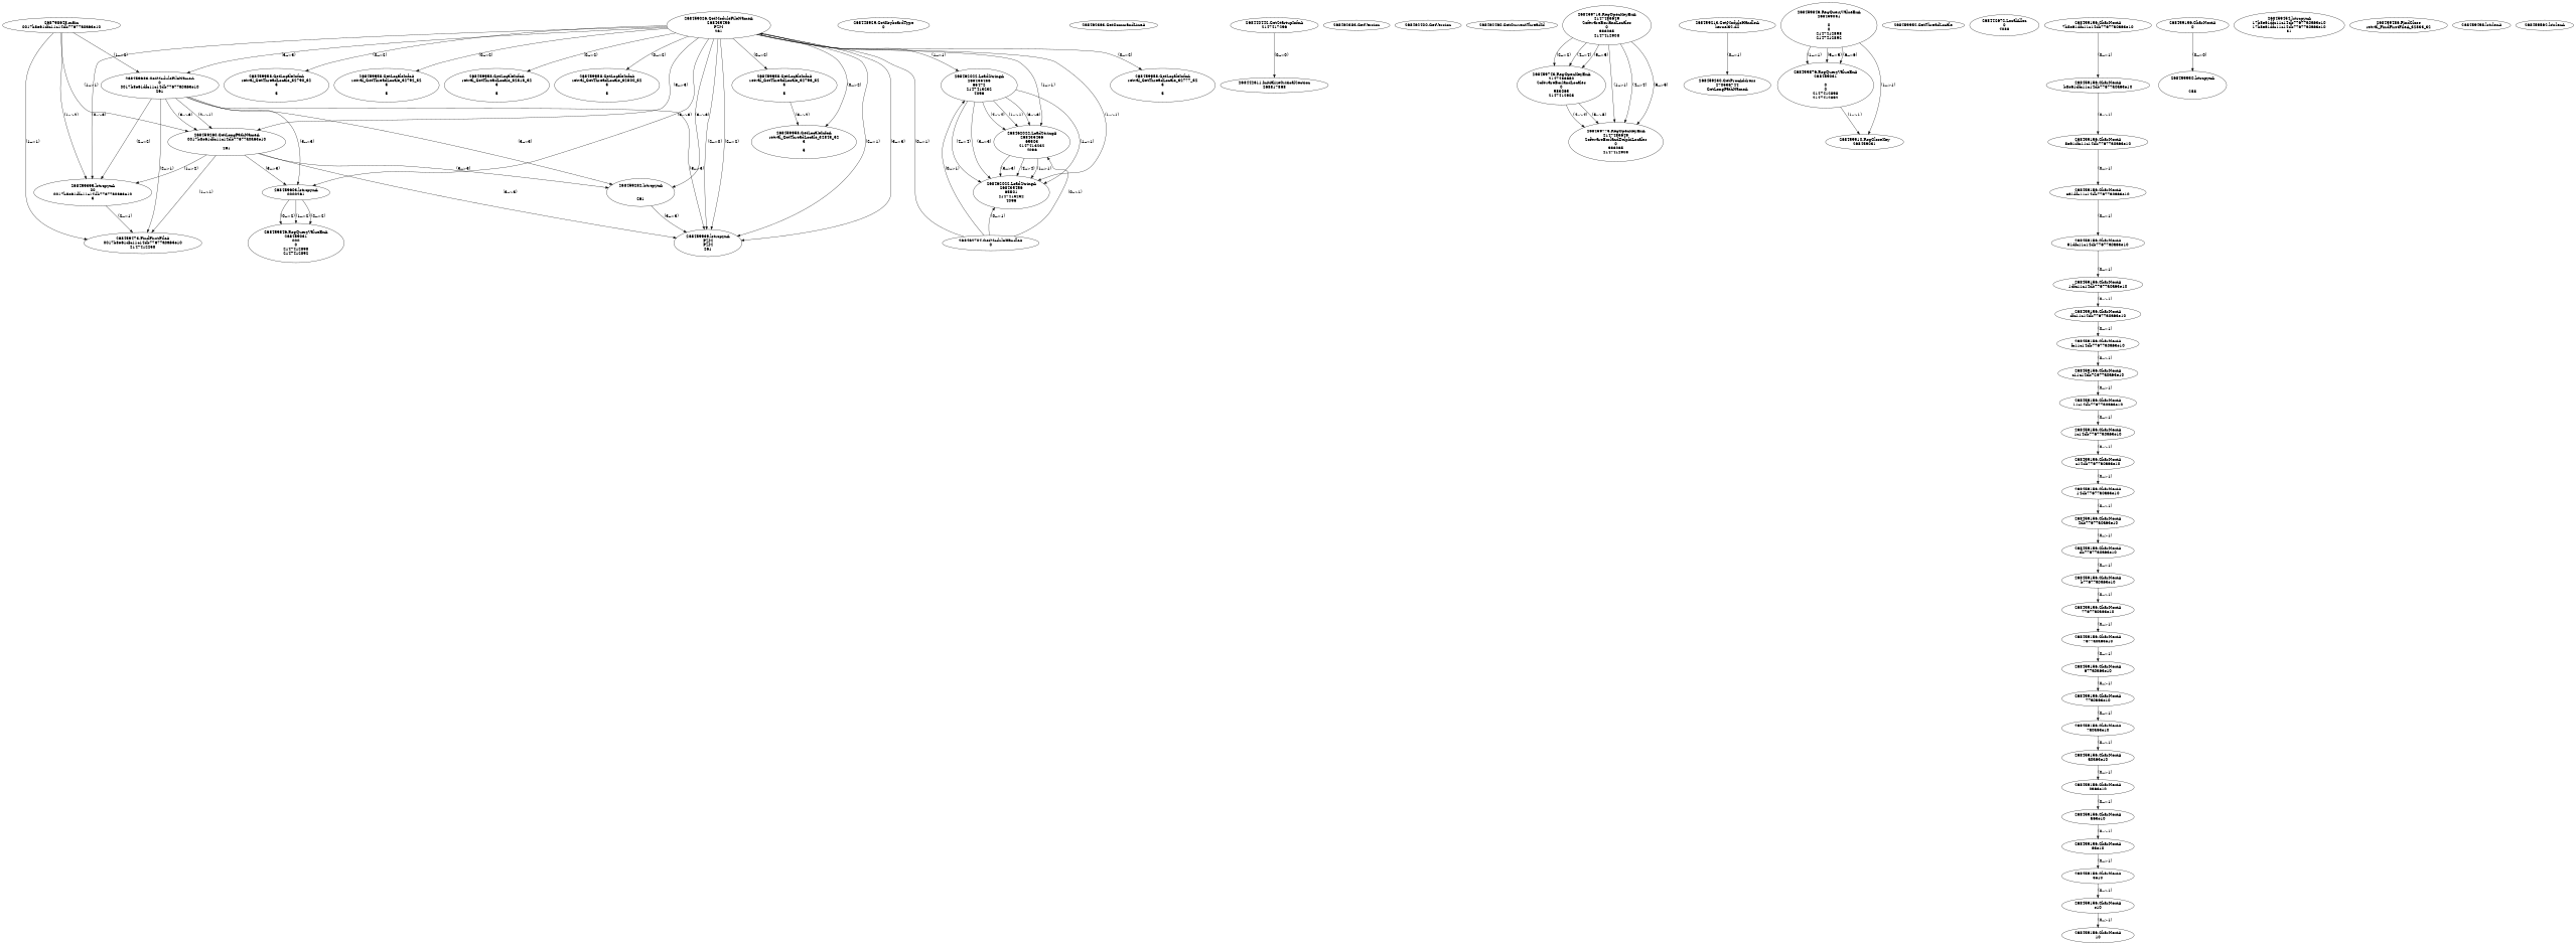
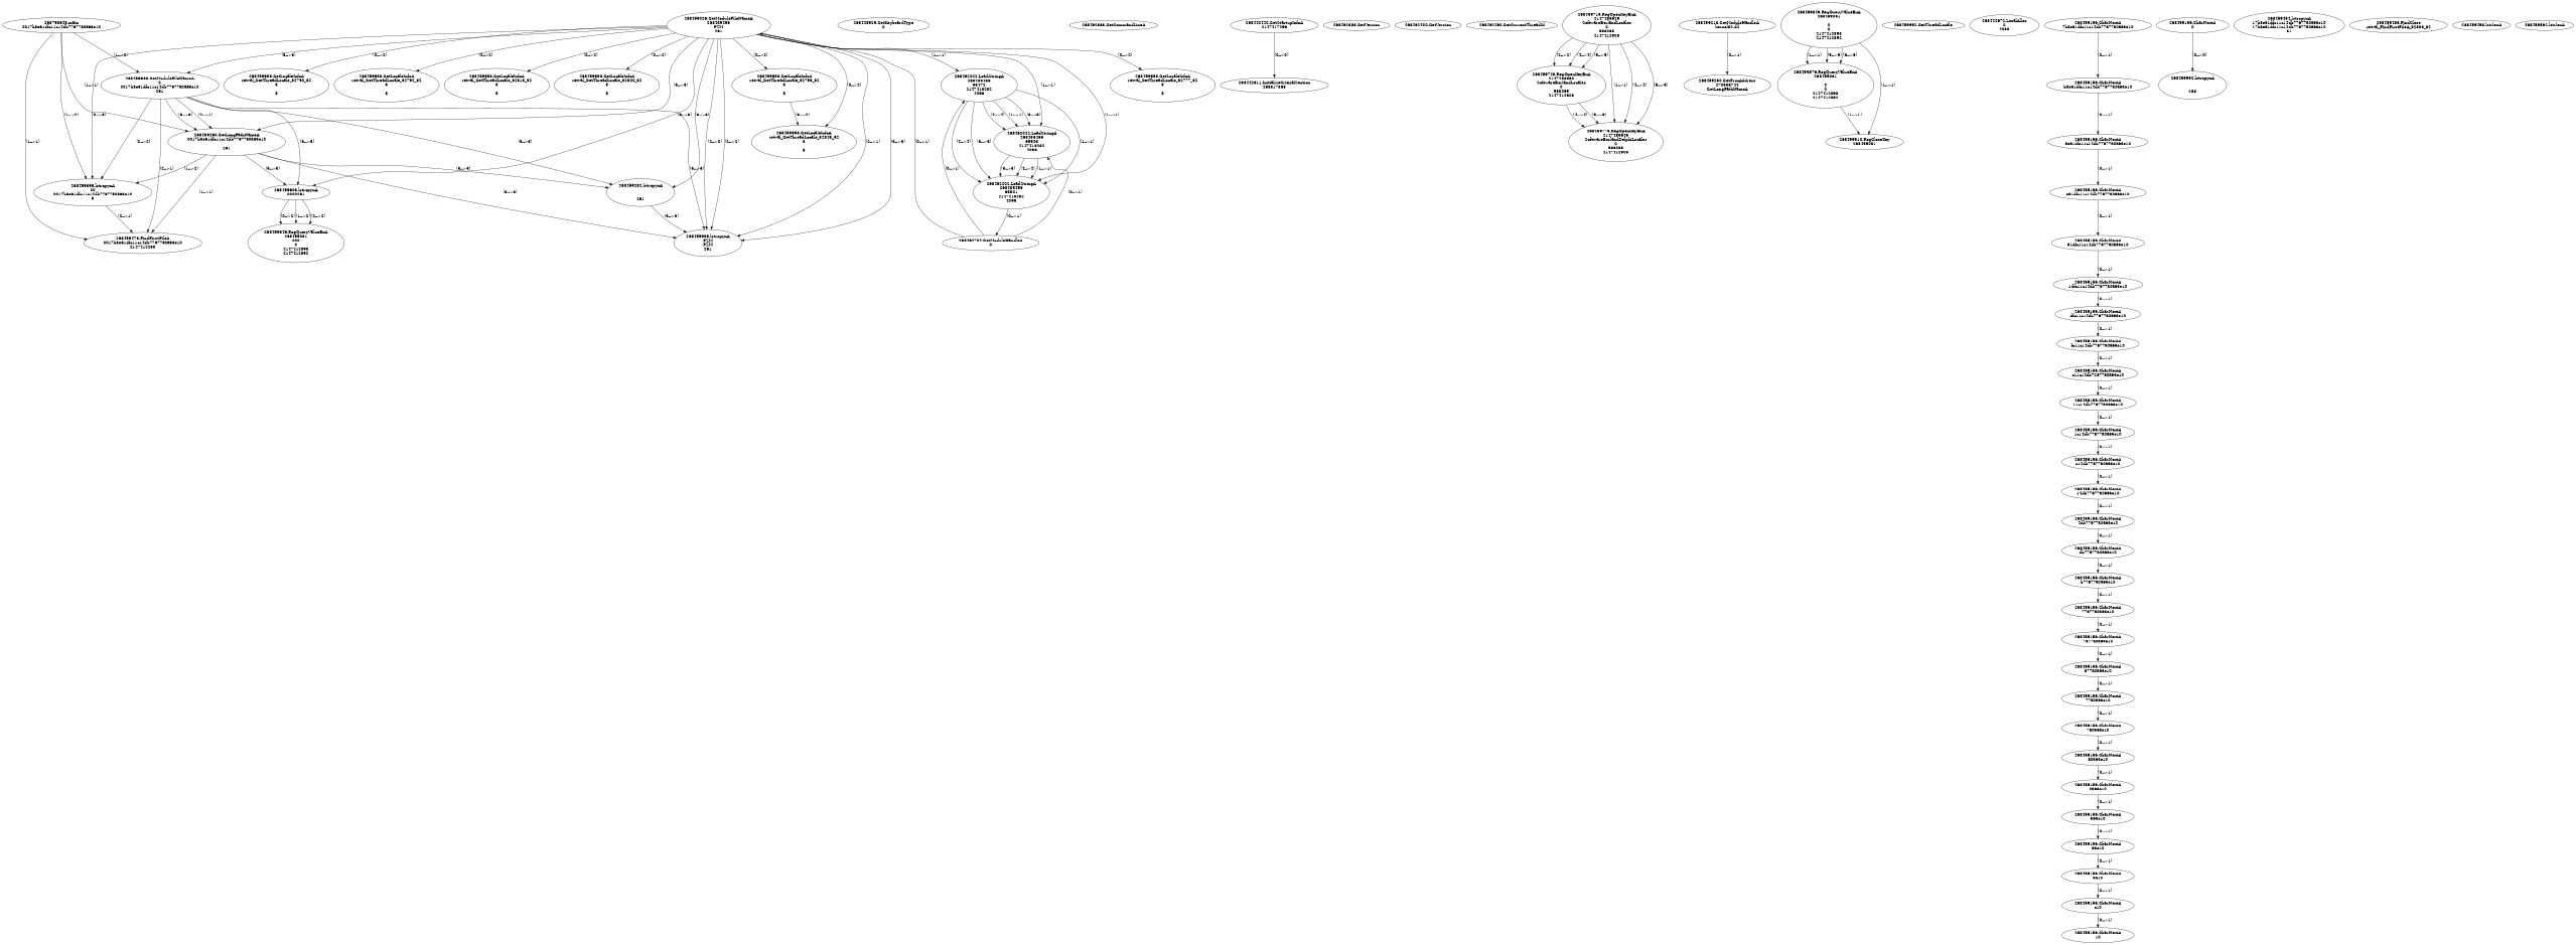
  digraph {
    n1 [label="268798648.main\n0017b8e61dfc11c14db77677a0a63e10"]
    n2 [label="268459683.GetModuleFileNameA\n0\n0017b8e61dfc11c14db77677a0a63e10\n261"]
    n3 [label="268459260.GetLongPathNameA\n0017b8e61dfc11c14db77677a0a63e10\n\n261"]
    n4 [label="268459395.lstrcpynA\n00\n0017b8e61dfc11c14db77677a0a63e10\n3"]
    n5 [label="268459473.FindFirstFileA\n0017b8e61dfc11c14db77677a0a63e10\n2147412258"]
    n6 [label="268459282.lstrcpynA\n\n\n261"]
    n7 [label="268459939.lstrcpynA\nPZM\nPZM\n261"]
    n8 [label="268459603.lstrcpynA\n0000261"]
    n9 [label="268462704.GetModuleHandleA\n0"]
    n10 [label="268459026.GetModuleFileNameA\n268435456\nPZM\n261"]
    n11 [label="268462022.LoadStringA\n268435456\n65472\n2147413232\n4096"]
    n12 [label="268462022.LoadStringA\n268435456\n65503\n2147413232\n4096"]
    n13 [label="268462022.LoadStringA\n268435456\n65501\n2147413232\n4096"]
    n14 [label="268459958.GetLocaleInfoA\nretval_GetThreadLocale_32796_32\n3\n\n5"]
    n15 [label="268459958.GetLocaleInfoA\nretval_GetThreadLocale_32777_32\n3\n\n5"]
    n16 [label="268459958.GetLocaleInfoA\nretval_GetThreadLocale_32790_32\n3\n\n5"]
    n17 [label="268459958.GetLocaleInfoA\nretval_GetThreadLocale_32843_32\n3\n\n5"]
    n18 [label="268459958.GetLocaleInfoA\nretval_GetThreadLocale_32792_32\n3\n\n5"]
    n19 [label="268459958.GetLocaleInfoA\nretval_GetThreadLocale_32818_32\n3\n\n5"]
    n20 [label="268459958.GetLocaleInfoA\nretval_GetThreadLocale_32800_32\n3\n\n5"]
    n21 [label="268448929.GetKeyboardType\n0"]
    n22 [label="268462363.GetCommandLineA\n"]
    n23 [label="268440442.GetStartupInfoA\n2147417296"]
    n24 [label="268442611.InitializeCriticalSection\n268817868"]
    n25 [label="268462383.GetVersion\n"]
    n26 [label="268462400.GetVersion\n"]
    n27 [label="268462460.GetCurrentThreadId\n"]
    n28 [label="268459846.RegQueryValueExA\n268459031\n000\n0\n2147412898\n2147412892"]
    n29 [label="268459713.RegOpenKeyExA\n2147483649\nSoftware\Borland\Locales\n0\n983065\n2147412908"]
    n30 [label="268459743.RegOpenKeyExA\n2147483650\nSoftware\Borland\Locales\n0\n983065\n2147412908"]
    n31 [label="268459773.RegOpenKeyExA\n2147483649\nSoftware\Borland\Delphi\Locales\n0\n983065\n2147412908"]
    n32 [label="268459213.GetModuleHandleA\nkernel32.dll"]
    n33 [label="268459230.GetProcAddress\n270536744\nGetLongPathNameA"]
    n34 [label="268459846.RegQueryValueExA\n268459031\n\n0\n0\n2147412898\n2147412892"]
    n35 [label="268459876.RegQueryValueExA\n268459031\n\n0\n0\n2147412898\n2147412892"]
    n36 [label="268459910.RegCloseKey\n268459031"]
    n37 [label="268459952.GetThreadLocale\n"]
    n38 [label="268442672.LocalAlloc\n0\n4088"]
    n39 [label="268459156.CharNextA\n7b8e61dfc11c14db77677a0a63e10"]
    n40 [label="268459156.CharNextA\nb8e61dfc11c14db77677a0a63e10"]
    n41 [label="268459156.CharNextA\n8e61dfc11c14db77677a0a63e10"]
    n42 [label="268459156.CharNextA\ne61dfc11c14db77677a0a63e10"]
    n43 [label="268459156.CharNextA\n61dfc11c14db77677a0a63e10"]
    n44 [label="268459156.CharNextA\n1dfc11c14db77677a0a63e10"]
    n45 [label="268459156.CharNextA\ndfc11c14db77677a0a63e10"]
    n46 [label="268459156.CharNextA\nfc11c14db77677a0a63e10"]
    n47 [label="268459156.CharNextA\nc11c14db72677a0a63e10"]
    n48 [label="268459156.CharNextA\n11c14db77677a0a63e10"]
    n49 [label="268459156.CharNextA\n1c14db77677a0a63e10"]
    n50 [label="268459156.CharNextA\nc14db77677a0a63e10"]
    n51 [label="268459156.CharNextA\n14db77677a0a63e10"]
    n52 [label="268459156.CharNextA\n4db77677a0a63e10"]
    n53 [label="268459156.CharNextA\ndb77677a0a63e10"]
    n54 [label="268459156.CharNextA\nb77677a0a63e10"]
    n55 [label="268459156.CharNextA\n77677a0a63e10"]
    n56 [label="268459156.CharNextA\n7677a0a63e10"]
    n57 [label="268459156.CharNextA\n677a0a63e10"]
    n58 [label="268459156.CharNextA\n77a0a63e10"]
    n59 [label="268459156.CharNextA\n7a0a63e10"]
    n60 [label="268459156.CharNextA\na0a63e10"]
    n61 [label="268459156.CharNextA\n0a63e10"]
    n62 [label="268459156.CharNextA\na63e10"]
    n63 [label="268459156.CharNextA\n63e10"]
    n64 [label="268459156.CharNextA\n3e10"]
    n65 [label="268459156.CharNextA\ne10"]
    n66 [label="268459156.CharNextA\n10"]
    n67 [label="268459156.CharNextA\n0"]
    n68 [label="268459550.lstrcpynA\n\n\n258"]
    n69 [label="268459454.lstrcpynA\n17b8e61dfc11c14db77677a0a63e10\n17b8e61dfc11c14db77677a0a63e10\n31"]
    n70 [label="268459486.FindClose\nretval_FindFirstFileA_32833_32"]
    n71 [label="268459498.lstrlenA\n"]
    n72 [label="268459562.lstrlenA\n"]
    n1 -> n2 [label="(1-->2)"]
    n1 -> n3 [label="(1-->1)"]
    n1 -> n4 [label="(1-->2)"]
    n1 -> n5 [label="(1-->1)"]
    n2 -> n3 [label="(2-->1)"]
    n2 -> n3 [label="(3-->3)"]
    n2 -> n4 [label="(2-->2)"]
    n2 -> n5 [label="(2-->1)"]
    n2 -> n6 [label="(3-->3)"]
    n2 -> n7 [label="(3-->3)"]
    n2 -> n8 [label="(3-->3)"]
    n3 -> n4 [label="(1-->2)"]
    n3 -> n5 [label="(1-->1)"]
    n3 -> n6 [label="(3-->3)"]
    n3 -> n7 [label="(3-->3)"]
    n3 -> n8 [label="(3-->3)"]
    n4 -> n5 [label="(2-->1)"]
    n6 -> n7 [label="(3-->3)"]
    n8 -> n28 [label="(1-->2)"]
    n8 -> n28 [label="(2-->2)"]
    n8 -> n28 [label="(0-->2)"]
    n9 -> n10 [label="(0-->1)"]
    n9 -> n11 [label="(0-->1)"]
    n9 -> n12 [label="(0-->1)"]
-   n9 -> n13 [label="(0-->1)"]
+   n13 -> n9 [label="(0-->1)"]
    n10 -> n2 [label="(3-->3)"]
    n10 -> n3 [label="(3-->3)"]
    n10 -> n4 [label="(0-->3)"]
    n10 -> n6 [label="(3-->3)"]
    n10 -> n7 [label="(2-->1)"]
    n10 -> n7 [label="(2-->2)"]
    n10 -> n7 [label="(3-->3)"]
    n10 -> n7 [label="(2-->0)"]
    n10 -> n8 [label="(3-->3)"]
    n10 -> n11 [label="(1-->1)"]
    n10 -> n12 [label="(1-->1)"]
    n10 -> n13 [label="(1-->1)"]
    n10 -> n14 [label="(0-->2)"]
    n10 -> n15 [label="(0-->2)"]
    n10 -> n16 [label="(0-->2)"]
    n10 -> n17 [label="(0-->2)"]
    n10 -> n18 [label="(0-->2)"]
    n10 -> n19 [label="(0-->2)"]
    n10 -> n20 [label="(0-->2)"]
    n11 -> n12 [label="(1-->1)"]
    n11 -> n12 [label="(3-->3)"]
    n11 -> n12 [label="(4-->4)"]
    n11 -> n13 [label="(1-->1)"]
    n11 -> n13 [label="(3-->3)"]
    n11 -> n13 [label="(4-->4)"]
    n12 -> n13 [label="(1-->1)"]
    n12 -> n13 [label="(3-->3)"]
    n12 -> n13 [label="(4-->4)"]
    n14 -> n17 [label="(3-->2)"]
    n23 -> n24 [label="(0-->0)"]
    n29 -> n30 [label="(2-->2)"]
    n29 -> n30 [label="(4-->4)"]
    n29 -> n30 [label="(5-->5)"]
    n29 -> n31 [label="(1-->1)"]
    n29 -> n31 [label="(4-->4)"]
    n29 -> n31 [label="(5-->5)"]
    n30 -> n31 [label="(4-->4)"]
    n30 -> n31 [label="(5-->5)"]
    n32 -> n33 [label="(0-->1)"]
    n34 -> n35 [label="(1-->1)"]
    n34 -> n35 [label="(5-->5)"]
    n34 -> n35 [label="(6-->6)"]
    n34 -> n36 [label="(1-->1)"]
    n35 -> n36 [label="(1-->1)"]
    n39 -> n40 [label="(0-->1)"]
    n40 -> n41 [label="(0-->1)"]
    n41 -> n42 [label="(0-->1)"]
    n42 -> n43 [label="(0-->1)"]
    n43 -> n44 [label="(0-->1)"]
    n44 -> n45 [label="(0-->1)"]
    n45 -> n46 [label="(0-->1)"]
    n46 -> n47 [label="(0-->1)"]
    n47 -> n48 [label="(0-->1)"]
    n48 -> n49 [label="(0-->1)"]
    n49 -> n50 [label="(0-->1)"]
    n50 -> n51 [label="(0-->1)"]
    n51 -> n52 [label="(0-->1)"]
    n52 -> n53 [label="(0-->1)"]
    n53 -> n54 [label="(0-->1)"]
    n54 -> n55 [label="(0-->1)"]
    n55 -> n56 [label="(0-->1)"]
    n56 -> n57 [label="(0-->1)"]
    n57 -> n58 [label="(0-->1)"]
    n58 -> n59 [label="(0-->1)"]
    n59 -> n60 [label="(0-->1)"]
    n60 -> n61 [label="(0-->1)"]
    n61 -> n62 [label="(0-->1)"]
    n62 -> n63 [label="(0-->1)"]
    n63 -> n64 [label="(0-->1)"]
    n64 -> n65 [label="(0-->1)"]
    n65 -> n66 [label="(0-->1)"]
    n67 -> n68 [label="(0-->0)"]
  }
